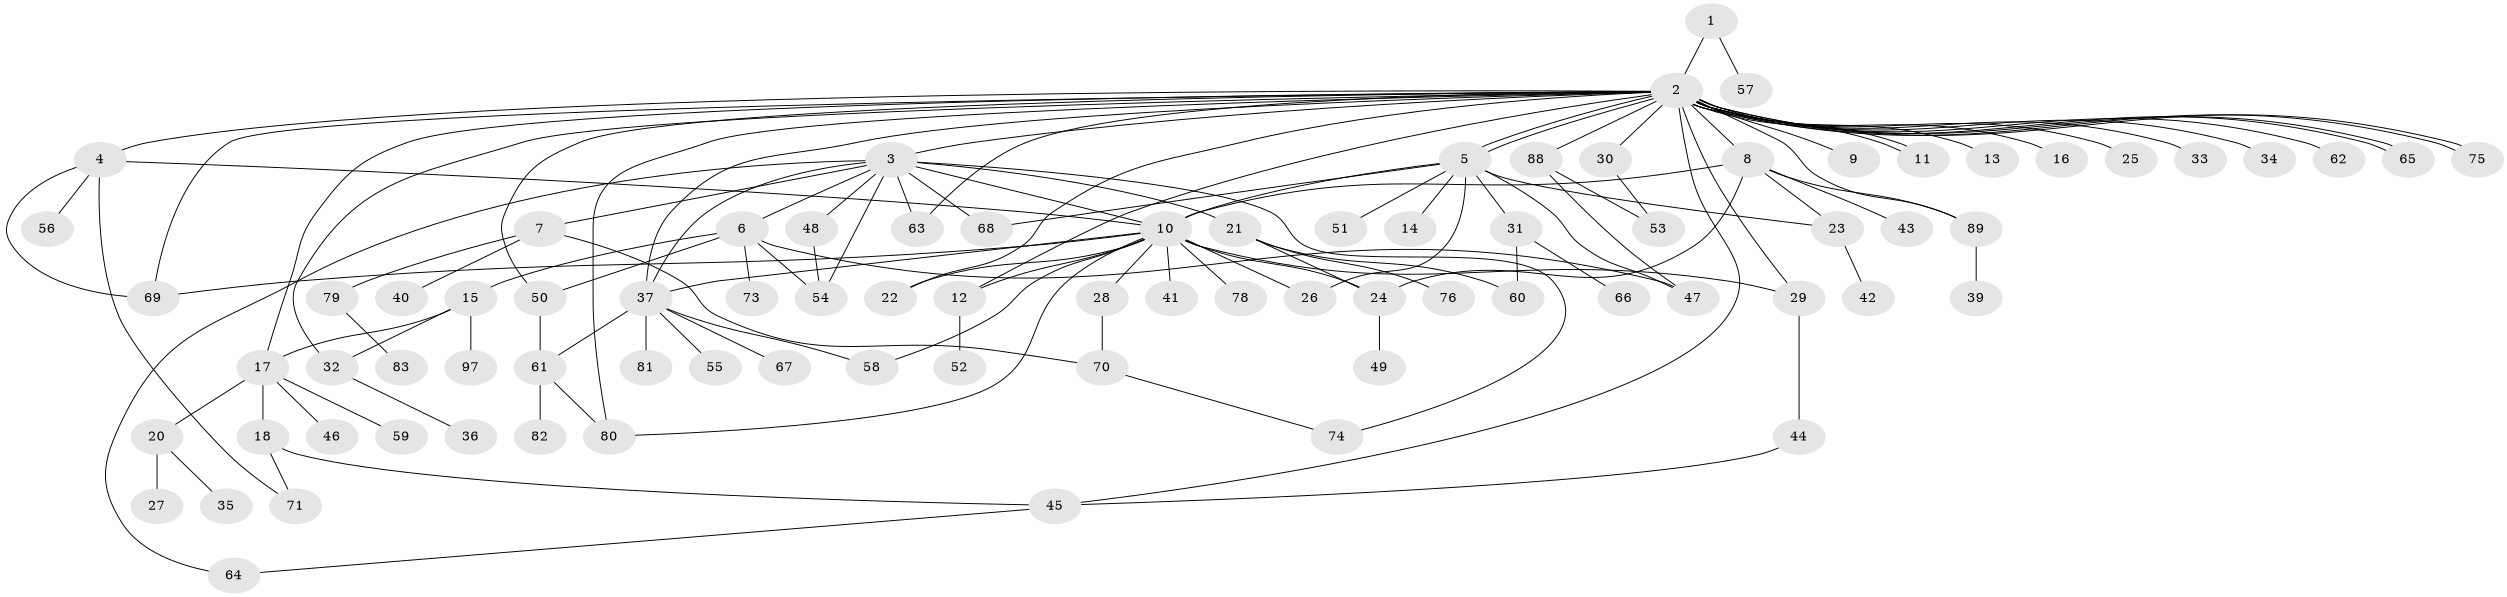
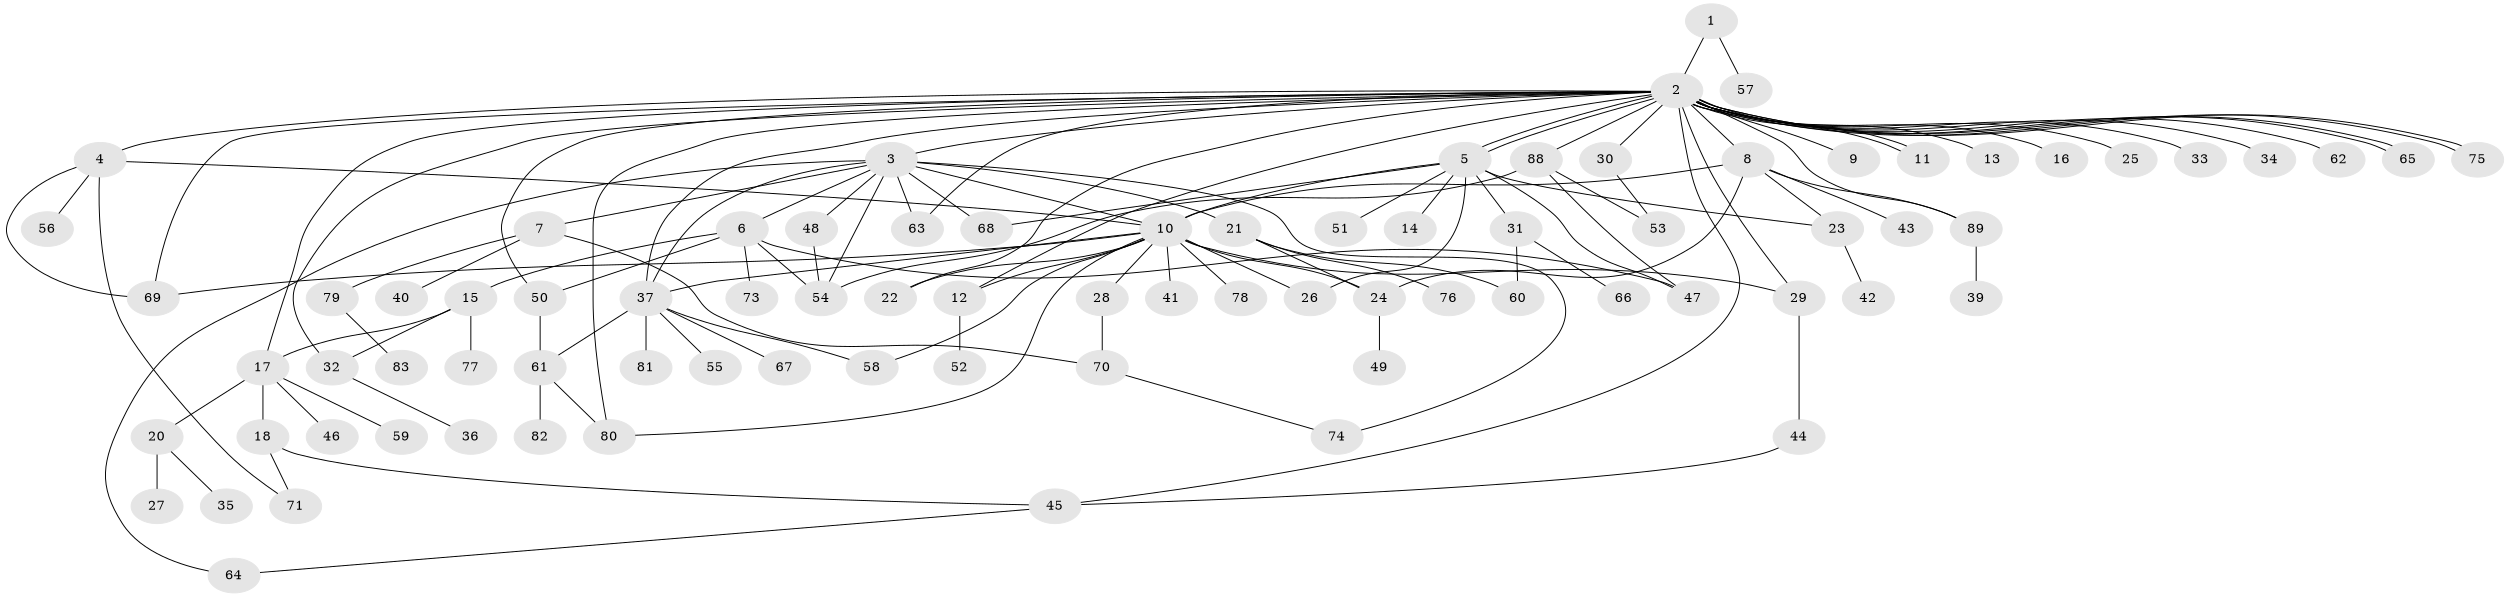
  graph {
    node [color=gray90 style=filled]
    1
    2
    57
    3
    4
    5
    8
    9
    11
    12
    13
    16
    17
    n14 [label=89]
    22
    25
    29
    30
    32
    33
    34
    37
    n23 [label=88]
    45
    50
    62
    63
    65
    69
    75
    80
    6
    7
    10
    21
    48
    54
    64
    68
    74
    56
    71
    14
    23
    26
    31
    47
    51
    24
    43
    52
    18
    20
    46
    59
    39
    44
    53
    36
    58
    55
    61
    67
    81
    15
    73
    40
    70
    79
    28
    41
    78
    60
    76
    42
    66
-   77 [label=97]
+   77
    83
    49
    27
    35
    82
    1 -- 2
    1 -- 57
    2 -- 3
    2 -- 4
    2 -- 5
    2 -- 5
    2 -- 8
    2 -- 9
    2 -- 11
    2 -- 11
    2 -- 12
    2 -- 13
    2 -- 16
    2 -- 17
    2 -- n14
    2 -- 22
    2 -- 25
    2 -- 29
    2 -- 30
    2 -- 32
    2 -- 33
    2 -- 34
    2 -- 37
    2 -- n23
    2 -- 45
    2 -- 50
    2 -- 62
    2 -- 63
    2 -- 65
    2 -- 65
    2 -- 69
    2 -- 75
    2 -- 75
    2 -- 80
    3 -- 37
    3 -- 63
    3 -- 6
    3 -- 7
    3 -- 10
    3 -- 21
    3 -- 48
    3 -- 54
    3 -- 64
    3 -- 68
    3 -- 74
    4 -- 69
    4 -- 10
    4 -- 56
    4 -- 71
    5 -- 10
    5 -- 68
    5 -- 14
    5 -- 23
    5 -- 26
    5 -- 31
    5 -- 47
    5 -- 51
    8 -- n14
    8 -- 10
    8 -- 23
    8 -- 24
    8 -- 43
    12 -- 52
    17 -- 18
    17 -- 20
    17 -- 46
    17 -- 59
    n14 -- 39
    29 -- 44
    30 -- 53
    32 -- 36
    37 -- 58
    37 -- 55
    37 -- 61
    37 -- 67
    37 -- 81
+   n23 -- 54
    n23 -- 47
    n23 -- 53
    45 -- 64
    50 -- 61
    6 -- 50
    6 -- 54
    6 -- 47
    6 -- 15
    6 -- 73
    7 -- 40
    7 -- 70
    7 -- 79
    10 -- 12
    10 -- 22
    10 -- 29
    10 -- 37
    10 -- 69
    10 -- 80
    10 -- 26
    10 -- 24
    10 -- 58
    10 -- 28
    10 -- 41
    10 -- 78
    21 -- 24
    21 -- 60
    21 -- 76
    48 -- 54
    23 -- 42
    31 -- 60
    31 -- 66
    24 -- 49
    18 -- 45
    18 -- 71
    20 -- 27
    20 -- 35
    44 -- 45
    61 -- 80
    61 -- 82
    15 -- 17
    15 -- 32
    15 -- 77
    70 -- 74
    79 -- 83
    28 -- 70
  }
